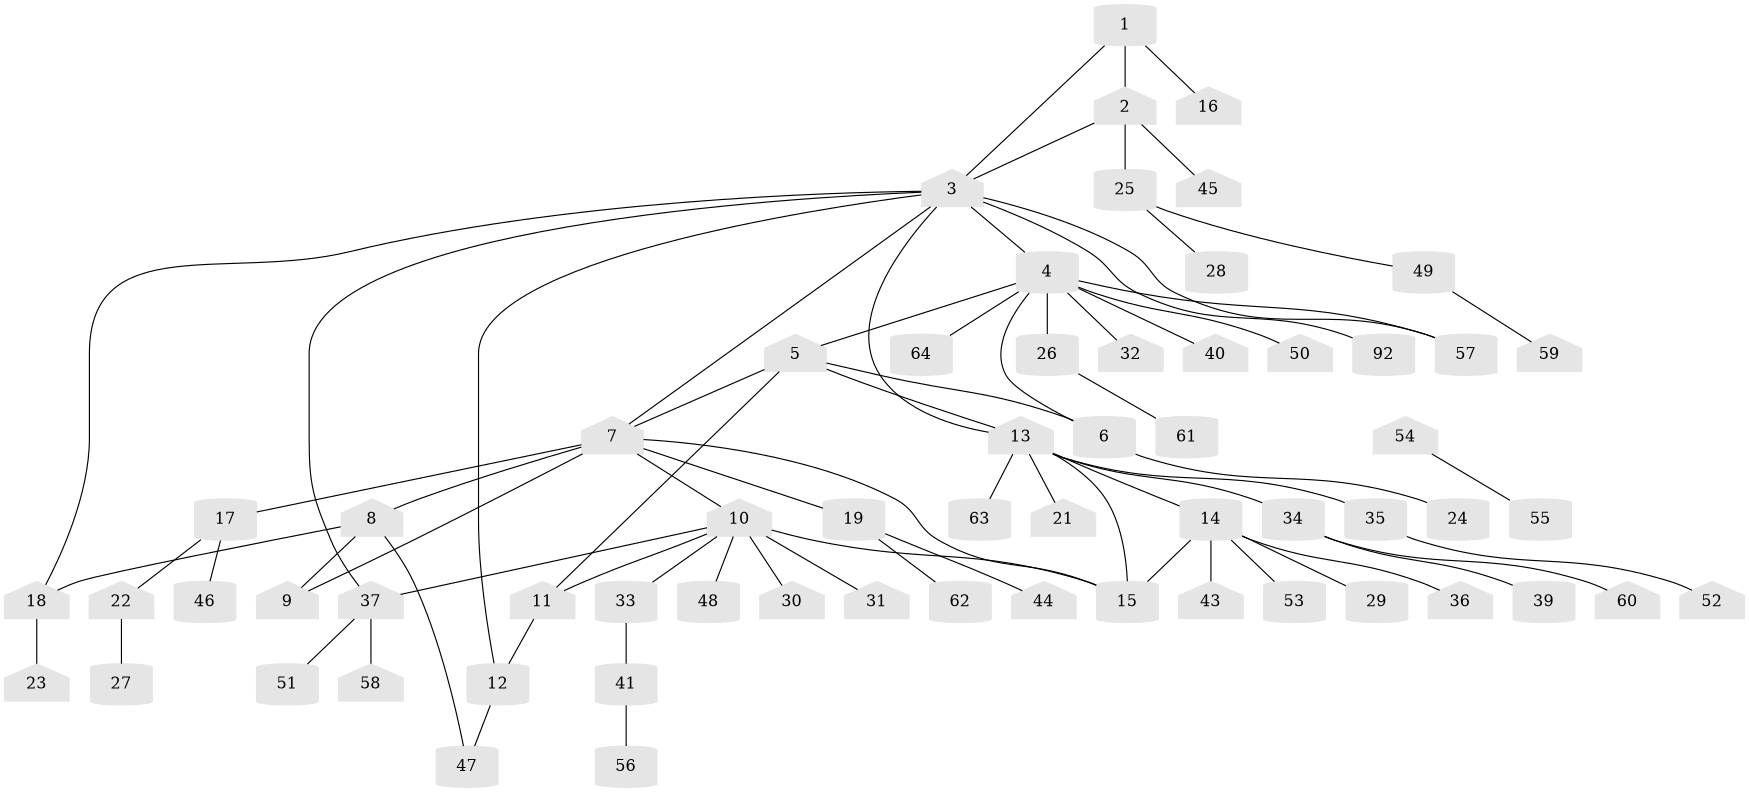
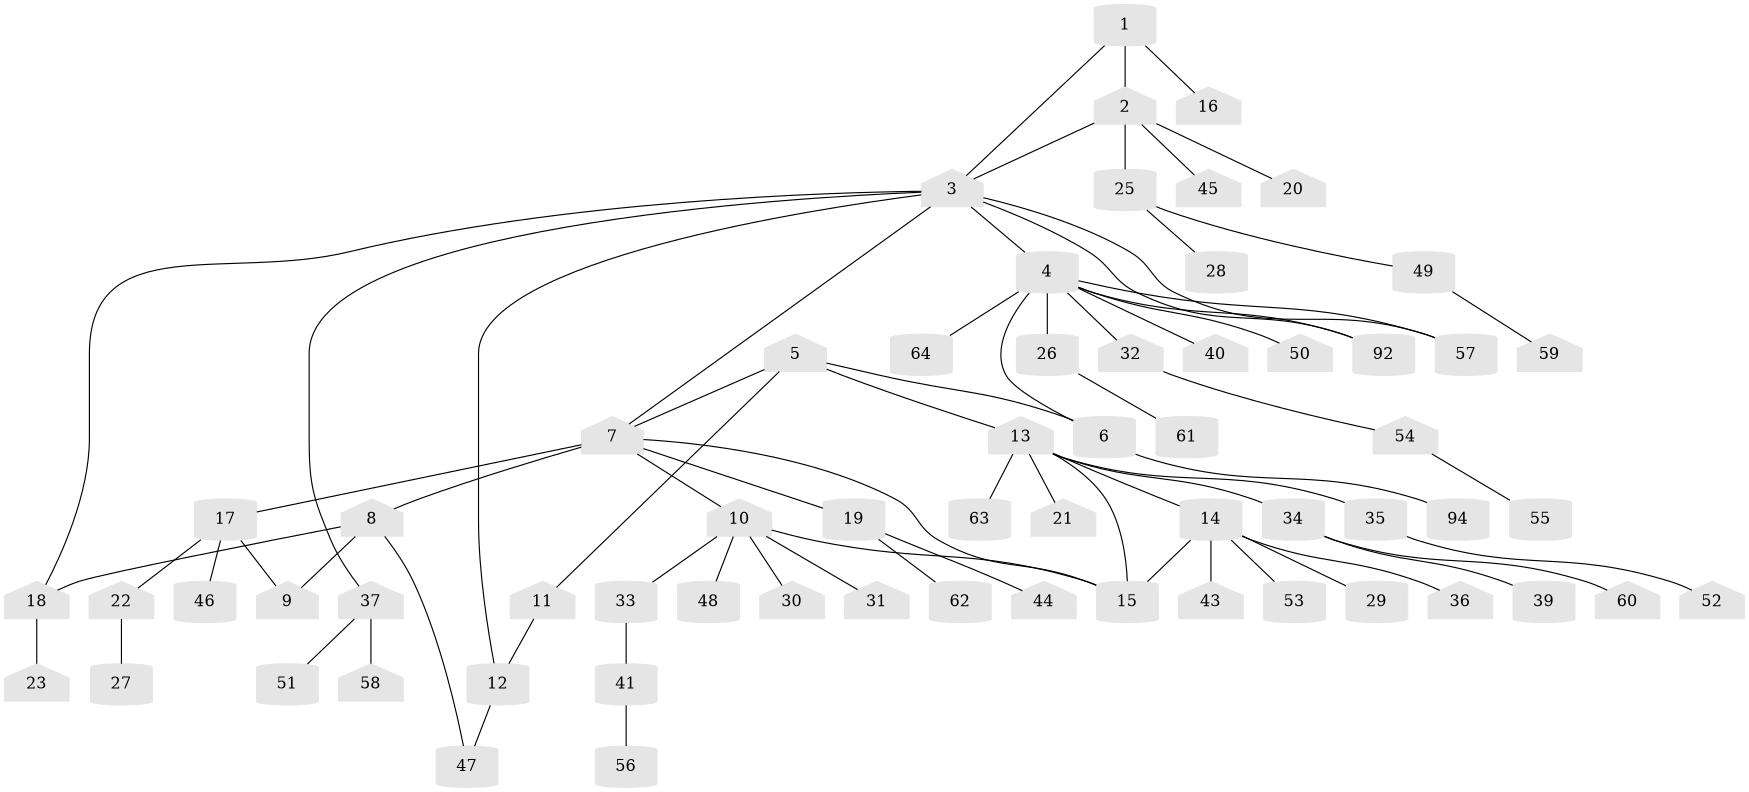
  graph {
    node [color=gray90 shape=cylinder style=filled]
    2 [shape=house]
    1
    3 [shape=house]
    16 [shape=house]
+   20 [shape=house]
    25
    45 [shape=house]
    4
    7 [shape=house]
    12
    13 [shape=house]
    18 [shape=house]
    37 [shape=house]
    n14 [label=92]
    57
    28
    49
    5 [shape=house]
    6
    26
    32 [shape=house]
    40 [shape=house]
    50 [shape=house]
    64
    8 [shape=house]
    9 [shape=house]
    10 [shape=house]
    15
    17
    19
    47
    14
    21 [shape=house]
    34
    35
    63
    23 [shape=house]
    51
    58 [shape=house]
    11 [shape=house]
-   24
+   24 [label=94]
    61
    54 [shape=house]
    30 [shape=house]
    31 [shape=house]
    33
    48
    22 [shape=house]
    46
    44 [shape=house]
    62
    41
    29
    36 [shape=house]
    43 [shape=house]
    53
    39
    60 [shape=house]
    52 [shape=house]
    27
    59 [shape=house]
    55
    56
    2 -- 3
+   2 -- 20
    2 -- 25
    2 -- 45
    1 -- 2
    1 -- 3
    1 -- 16
    3 -- 4
    3 -- 7
    3 -- 12
-   3 -- 13
    3 -- 18
    3 -- 37
    3 -- n14
    3 -- 57
    25 -- 28
    25 -- 49
    4 -- 57
-   4 -- 5
+   4 -- n14
    4 -- 6
    4 -- 26
    4 -- 32
    4 -- 40
    4 -- 50
    4 -- 64
    7 -- 8
-   7 -- 9
+   17 -- 9
    7 -- 10
    7 -- 15
    7 -- 17
    7 -- 19
    12 -- 47
    13 -- 15
    13 -- 14
    13 -- 21
    13 -- 34
    13 -- 35
    13 -- 63
    18 -- 23
    37 -- 51
    37 -- 58
    49 -- 59
    5 -- 7
    5 -- 13
    5 -- 6
    5 -- 11
    6 -- 24
    26 -- 61
+   32 -- 54
    8 -- 18
    8 -- 9
    8 -- 47
-   10 -- 37
    10 -- 15
-   10 -- 11
    10 -- 30
    10 -- 31
    10 -- 33
    10 -- 48
    17 -- 22
    17 -- 46
    19 -- 44
    19 -- 62
    14 -- 15
    14 -- 29
    14 -- 36
    14 -- 43
    14 -- 53
    34 -- 39
    34 -- 60
    35 -- 52
    11 -- 12
    54 -- 55
    33 -- 41
    22 -- 27
    41 -- 56
  }
